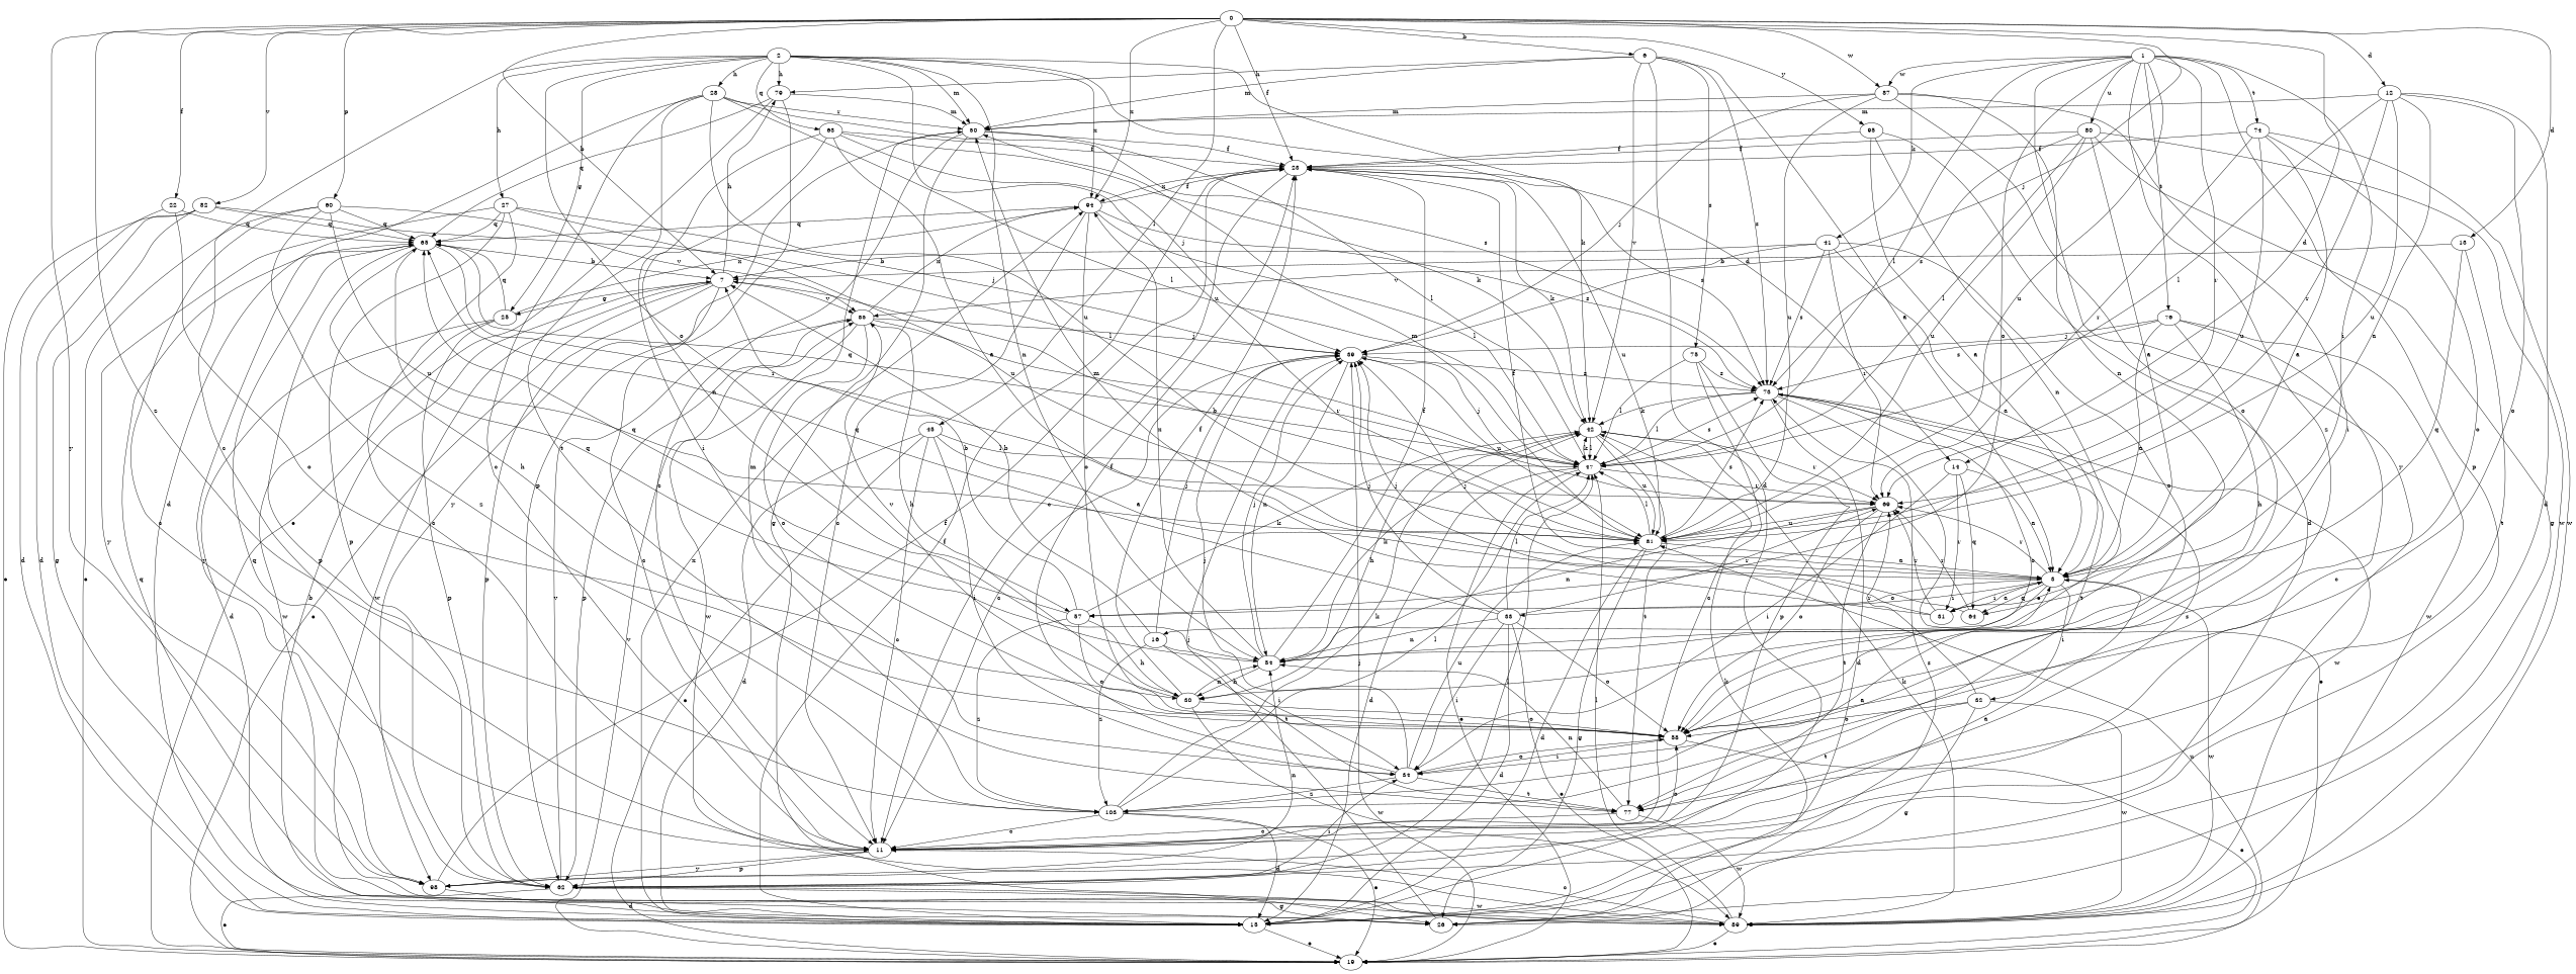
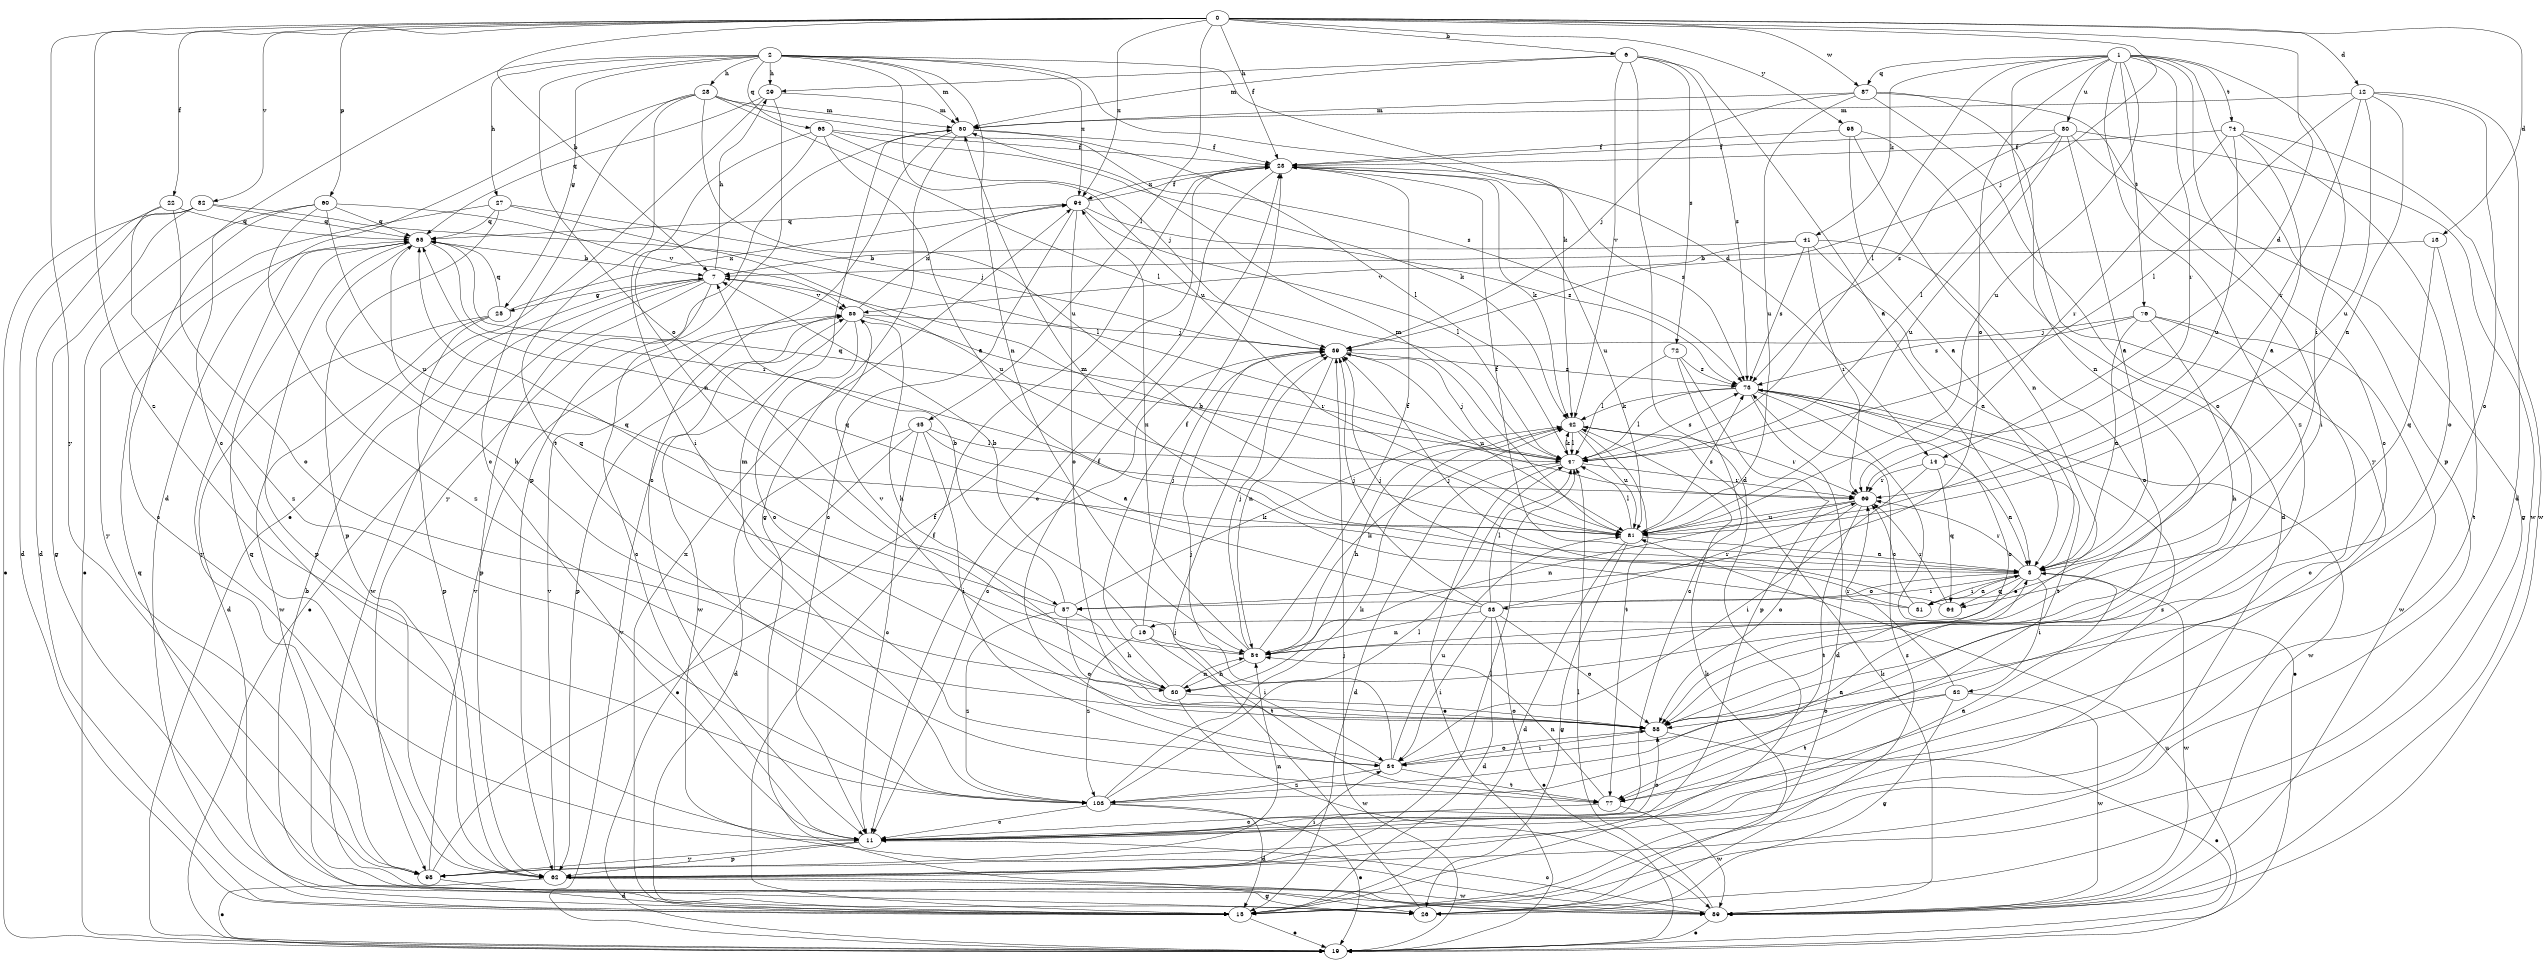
  strict digraph {
    0
    6
    7
    12
    13
    14
    22
    23
    39
    45
    60
    82
    87
    94
    95
    98
    103
-   29 [label=79]
+   29
    42
    50
    3
    15
-   72 [label=75]
+   72
    73
    62
    11
    25
    89
    19
    85
    47
    69
    81
    58
    64
    77
    34
    65
    54
    26
    1
    31
    41
    57
    74
    76
    80
    30
    2
    27
    28
    63
    16
    32
    33
    0 -> 6 [label=b]
    0 -> 7 [label=b]
    0 -> 12 [label=d]
    0 -> 13 [label=d]
    0 -> 14 [label=d]
    0 -> 22 [label=f]
    0 -> 23 [label=f]
    0 -> 39 [label=j]
    0 -> 45 [label=l]
    0 -> 60 [label=p]
    0 -> 82 [label=v]
    0 -> 87 [label=w]
    0 -> 94 [label=x]
    0 -> 95 [label=y]
    0 -> 98 [label=y]
    0 -> 103 [label=z]
    6 -> 29 [label=h]
    6 -> 42 [label=v]
    6 -> 50 [label=m]
    6 -> 3 [label=a]
    6 -> 15 [label=d]
    6 -> 72 [label=s]
    6 -> 73 [label=s]
    7 -> 29 [label=h]
    7 -> 62 [label=p]
    7 -> 11 [label=c]
    7 -> 25 [label=g]
    7 -> 89 [label=w]
    7 -> 19 [label=e]
    7 -> 85 [label=v]
    12 -> 50 [label=m]
    12 -> 3 [label=a]
    12 -> 15 [label=d]
    12 -> 47 [label=l]
    12 -> 69 [label=r]
    12 -> 81 [label=u]
    12 -> 58 [label=o]
    13 -> 7 [label=b]
    13 -> 64 [label=q]
    13 -> 77 [label=t]
    14 -> 3 [label=a]
-   14 -> 31 [label=r]
+   14 -> 69 [label=r]
    14 -> 64 [label=q]
    14 -> 34 [label=i]
+   22 -> 103 [label=z]
    22 -> 15 [label=d]
    22 -> 58 [label=o]
    22 -> 65 [label=q]
    23 -> 94 [label=x]
    23 -> 42 [label=k]
    23 -> 73 [label=s]
    23 -> 11 [label=c]
    23 -> 81 [label=u]
    39 -> 73 [label=s]
    39 -> 11 [label=c]
    39 -> 81 [label=u]
    39 -> 54 [label=n]
    45 -> 3 [label=a]
    45 -> 15 [label=d]
    45 -> 11 [label=c]
    45 -> 19 [label=e]
    45 -> 47 [label=l]
    45 -> 34 [label=i]
    60 -> 103 [label=z]
    60 -> 11 [label=c]
    60 -> 19 [label=e]
    60 -> 85 [label=v]
    60 -> 81 [label=u]
    60 -> 65 [label=q]
    82 -> 15 [label=d]
    82 -> 19 [label=e]
    82 -> 47 [label=l]
    82 -> 65 [label=q]
    82 -> 26 [label=g]
    87 -> 39 [label=j]
    87 -> 50 [label=m]
    87 -> 81 [label=u]
    87 -> 58 [label=o]
    87 -> 34 [label=i]
    87 -> 54 [label=n]
    94 -> 23 [label=f]
    94 -> 73 [label=s]
    94 -> 11 [label=c]
    94 -> 47 [label=l]
    94 -> 58 [label=o]
    94 -> 65 [label=q]
    95 -> 23 [label=f]
    95 -> 3 [label=a]
    95 -> 15 [label=d]
    95 -> 54 [label=n]
    98 -> 23 [label=f]
    98 -> 15 [label=d]
+   98 -> 85 [label=v]
    98 -> 54 [label=n]
    103 -> 42 [label=k]
    103 -> 50 [label=m]
    103 -> 3 [label=a]
    103 -> 15 [label=d]
    103 -> 11 [label=c]
    103 -> 19 [label=e]
    103 -> 47 [label=l]
    29 -> 50 [label=m]
    29 -> 62 [label=p]
    29 -> 19 [label=e]
    29 -> 65 [label=q]
    42 -> 47 [label=l]
    42 -> 69 [label=r]
    42 -> 81 [label=u]
    42 -> 77 [label=t]
    42 -> 30 [label=h]
    50 -> 23 [label=f]
    50 -> 98 [label=y]
    50 -> 11 [label=c]
    50 -> 47 [label=l]
    50 -> 26 [label=g]
    3 -> 23 [label=f]
    3 -> 89 [label=w]
    3 -> 69 [label=r]
    3 -> 64 [label=q]
    3 -> 31 [label=i]
    3 -> 57 [label=o]
    3 -> 16 [label=e]
    3 -> 32 [label=i]
    3 -> 33 [label=i]
    15 -> 23 [label=f]
    15 -> 94 [label=x]
    15 -> 19 [label=e]
    72 -> 73 [label=s]
    72 -> 62 [label=p]
    72 -> 11 [label=c]
    72 -> 47 [label=l]
    73 -> 42 [label=k]
    73 -> 15 [label=d]
    73 -> 89 [label=w]
    73 -> 19 [label=e]
    73 -> 47 [label=l]
    73 -> 58 [label=o]
    73 -> 77 [label=t]
    62 -> 89 [label=w]
    62 -> 19 [label=e]
    62 -> 85 [label=v]
    62 -> 47 [label=l]
    62 -> 34 [label=i]
    62 -> 65 [label=q]
    62 -> 26 [label=g]
    11 -> 98 [label=y]
    11 -> 3 [label=a]
    11 -> 73 [label=s]
    11 -> 62 [label=p]
    11 -> 58 [label=o]
    25 -> 94 [label=x]
    25 -> 15 [label=d]
    25 -> 62 [label=p]
    25 -> 89 [label=w]
    25 -> 65 [label=q]
    89 -> 42 [label=k]
    89 -> 11 [label=c]
    89 -> 19 [label=e]
    89 -> 47 [label=l]
    89 -> 65 [label=q]
    19 -> 39 [label=j]
    19 -> 85 [label=v]
    19 -> 81 [label=u]
    85 -> 39 [label=j]
    85 -> 94 [label=x]
    85 -> 62 [label=p]
    85 -> 89 [label=w]
    85 -> 69 [label=r]
    85 -> 58 [label=o]
    85 -> 30 [label=h]
    47 -> 39 [label=j]
    47 -> 42 [label=k]
    47 -> 15 [label=d]
    47 -> 73 [label=s]
    47 -> 19 [label=e]
    47 -> 69 [label=r]
    47 -> 65 [label=q]
    69 -> 81 [label=u]
    69 -> 58 [label=o]
    69 -> 77 [label=t]
    69 -> 54 [label=n]
    81 -> 7 [label=b]
    81 -> 50 [label=m]
    81 -> 3 [label=a]
    81 -> 15 [label=d]
    81 -> 73 [label=s]
    81 -> 47 [label=l]
    81 -> 26 [label=g]
    58 -> 19 [label=e]
    58 -> 34 [label=i]
    64 -> 39 [label=j]
    64 -> 69 [label=r]
    77 -> 11 [label=c]
    77 -> 89 [label=w]
    77 -> 54 [label=n]
    34 -> 23 [label=f]
    34 -> 39 [label=j]
    34 -> 103 [label=z]
    34 -> 81 [label=u]
    34 -> 58 [label=o]
    34 -> 77 [label=t]
    65 -> 7 [label=b]
    65 -> 98 [label=y]
    65 -> 62 [label=p]
    65 -> 69 [label=r]
    65 -> 30 [label=h]
    54 -> 23 [label=f]
    54 -> 39 [label=j]
    54 -> 94 [label=x]
    54 -> 42 [label=k]
    54 -> 65 [label=q]
    54 -> 30 [label=h]
    26 -> 7 [label=b]
    26 -> 39 [label=j]
    26 -> 42 [label=k]
    26 -> 73 [label=s]
-   1 -> 87 [label=w]
+   1 -> 87 [label=q]
    1 -> 98 [label=y]
    1 -> 103 [label=z]
    1 -> 62 [label=p]
    1 -> 47 [label=l]
    1 -> 69 [label=r]
    1 -> 81 [label=u]
    1 -> 31 [label=i]
    1 -> 41 [label=k]
    1 -> 57 [label=o]
    1 -> 74 [label=t]
    1 -> 76 [label=t]
    1 -> 80 [label=u]
    31 -> 39 [label=j]
    31 -> 50 [label=m]
    31 -> 3 [label=a]
-   31 -> 69 [label=r]
+   31 -> 69 [label=c]
    41 -> 7 [label=b]
    41 -> 3 [label=a]
    41 -> 73 [label=s]
    41 -> 85 [label=v]
    41 -> 69 [label=r]
    41 -> 58 [label=o]
    57 -> 7 [label=b]
    57 -> 103 [label=z]
    57 -> 42 [label=k]
    57 -> 58 [label=o]
    57 -> 65 [label=q]
    57 -> 30 [label=h]
    74 -> 23 [label=f]
    74 -> 3 [label=a]
    74 -> 89 [label=w]
    74 -> 69 [label=r]
    74 -> 81 [label=u]
    74 -> 58 [label=o]
    76 -> 39 [label=j]
    76 -> 3 [label=a]
    76 -> 73 [label=s]
    76 -> 11 [label=c]
    76 -> 89 [label=w]
    76 -> 30 [label=h]
    80 -> 23 [label=f]
    80 -> 3 [label=a]
    80 -> 73 [label=s]
    80 -> 89 [label=w]
    80 -> 47 [label=l]
    80 -> 81 [label=u]
    80 -> 26 [label=g]
    30 -> 23 [label=f]
    30 -> 89 [label=w]
    30 -> 85 [label=v]
    30 -> 58 [label=o]
    30 -> 54 [label=n]
    2 -> 14 [label=d]
    2 -> 94 [label=x]
    2 -> 29 [label=h]
    2 -> 42 [label=k]
    2 -> 50 [label=m]
    2 -> 11 [label=c]
    2 -> 25 [label=g]
    2 -> 81 [label=u]
    2 -> 54 [label=n]
    2 -> 57 [label=o]
    2 -> 27 [label=h]
    2 -> 28 [label=h]
    2 -> 63 [label=q]
    27 -> 39 [label=j]
    27 -> 98 [label=y]
    27 -> 62 [label=p]
-   27 -> 11 [label=c]
+   1 -> 11 [label=c]
    27 -> 81 [label=u]
    27 -> 65 [label=q]
-   28 -> 50 [label=r]
+   28 -> 50 [label=m]
    28 -> 15 [label=d]
    28 -> 73 [label=s]
    28 -> 11 [label=c]
    28 -> 47 [label=l]
    28 -> 81 [label=u]
    28 -> 77 [label=t]
    63 -> 23 [label=f]
    63 -> 39 [label=j]
    63 -> 42 [label=k]
    63 -> 3 [label=a]
    63 -> 34 [label=i]
    63 -> 54 [label=n]
    16 -> 7 [label=b]
    16 -> 39 [label=j]
    16 -> 103 [label=z]
    16 -> 77 [label=t]
    16 -> 34 [label=i]
    32 -> 89 [label=w]
    32 -> 69 [label=r]
    32 -> 58 [label=o]
    32 -> 77 [label=t]
    32 -> 26 [label=g]
    33 -> 39 [label=j]
    33 -> 15 [label=d]
    33 -> 19 [label=e]
    33 -> 47 [label=l]
    33 -> 69 [label=r]
    33 -> 58 [label=o]
    33 -> 34 [label=i]
    33 -> 65 [label=q]
    33 -> 54 [label=n]
  }
